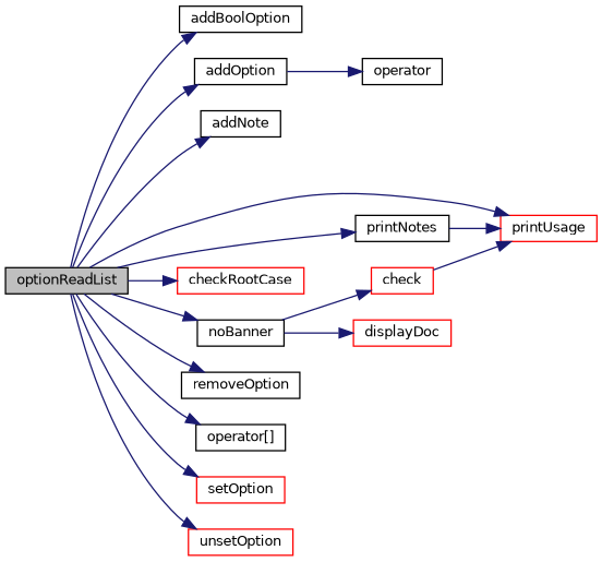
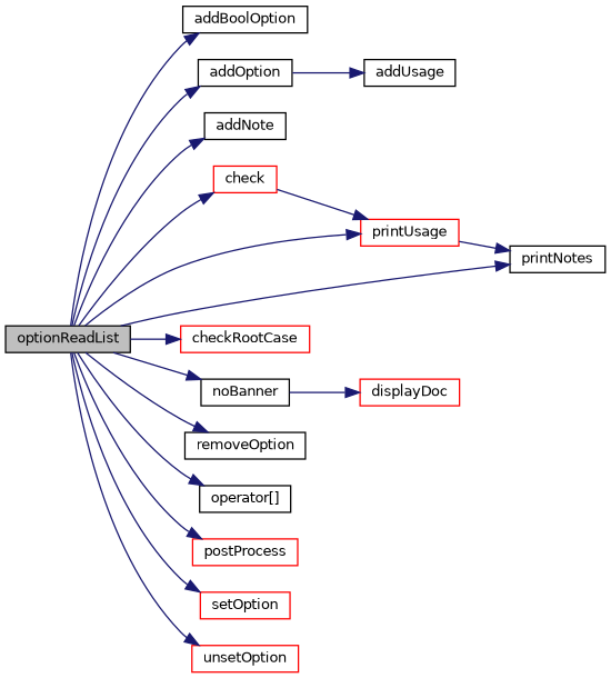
  digraph {
    rankdir=LR
    node [color=black fontname=Helvetica fontsize=10 shape=record]
    edge [color=midnightblue fontname=Helvetica fontsize=10 labelfontname=Helvetica labelfontsize=10 style=solid]
    n1 [fillcolor=grey75 fontcolor=black height=0.2 label=optionReadList style=filled width=0.4]
    n2 [height=0.2 label=addBoolOption width=0.4]
    n3 [height=0.2 label=addOption width=0.4]
    n4 [height=0.2 label=addNote width=0.4]
    n5 [color=red height=0.2 label=check width=0.4]
    n6 [color=red height=0.2 label=printUsage width=0.4]
    n7 [height=0.2 label=printNotes width=0.4]
    n8 [color=red height=0.2 label=checkRootCase width=0.4]
    n9 [height=0.2 label=noBanner width=0.4]
    n10 [height=0.2 label=removeOption width=0.4]
    n11 [height=0.2 label="operator[]" width=0.4]
+   n12 [color=red height=0.2 label=postProcess width=0.4]
    n13 [color=red height=0.2 label=setOption width=0.4]
    n14 [color=red height=0.2 label=unsetOption width=0.4]
-   n15 [height=0.2 label=operator width=0.4]
+   n15 [height=0.2 label=addUsage width=0.4]
    n16 [color=red height=0.2 label=displayDoc width=0.4]
    n1 -> n2
    n1 -> n3
    n1 -> n4
-   n9 -> n5
+   n1 -> n5
    n1 -> n6
    n1 -> n7
    n1 -> n8
    n1 -> n9
    n1 -> n10
    n1 -> n11
+   n1 -> n12
    n1 -> n13
    n1 -> n14
    n3 -> n15
    n5 -> n6
-   n7 -> n6
+   n6 -> n7
    n9 -> n16
  }
